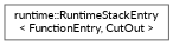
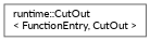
  digraph {
    rankdir=LR
    fontname=Lato
-   n1 [color=grey40 fillcolor=white fontname=Lato fontsize=10 height=0.2 label="runtime::RuntimeStackEntry\l\< FunctionEntry, CutOut \>" shape=box style=filled width=0.4]
+   n1 [color=grey40 fillcolor=white fontname=Lato fontsize=10 height=0.2 label="runtime::CutOut\l\< FunctionEntry, CutOut \>" shape=box style=filled width=0.4]
  }
